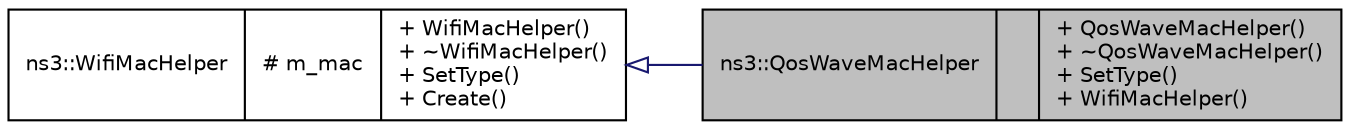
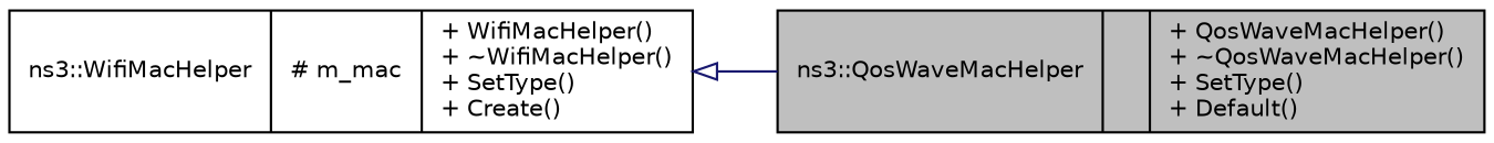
  digraph {
    rankdir=LR
    node [color=black fontname=Helvetica fontsize=10 shape=record style=filled]
-   n1 [fillcolor=grey75 fontcolor=black height=0.2 label="{ns3::QosWaveMacHelper\n||+ QosWaveMacHelper()\l+ ~QosWaveMacHelper()\l+ SetType()\l+ WifiMacHelper()\l}" width=0.4]
+   n1 [fillcolor=grey75 fontcolor=black height=0.2 label="{ns3::QosWaveMacHelper\n||+ QosWaveMacHelper()\l+ ~QosWaveMacHelper()\l+ SetType()\l+ Default()\l}" width=0.4]
    n2 [fillcolor=white height=0.2 label="{ns3::WifiMacHelper\n|# m_mac\l|+ WifiMacHelper()\l+ ~WifiMacHelper()\l+ SetType()\l+ Create()\l}" width=0.4]
    n2 -> n1 [arrowtail=onormal color=midnightblue dir=back fontname=Helvetica fontsize=10 labelfontname=Helvetica labelfontsize=10 style=solid]
  }
